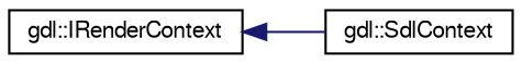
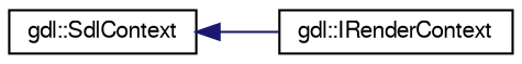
  digraph {
    rankdir=LR
    node [color=black fillcolor=white fontname=FreeSans fontsize=10 shape=record style=filled]
    n1 [height=0.2 label="gdl::IRenderContext" width=0.4]
    n2 [height=0.2 label="gdl::SdlContext" width=0.4]
-   n1 -> n2 [color=midnightblue dir=back fontname=FreeSans fontsize=10 labelfontname=FreeSans labelfontsize=10 style=solid]
+   n2 -> n1 [color=midnightblue dir=back fontname=FreeSans fontsize=10 labelfontname=FreeSans labelfontsize=10 style=solid]
  }
